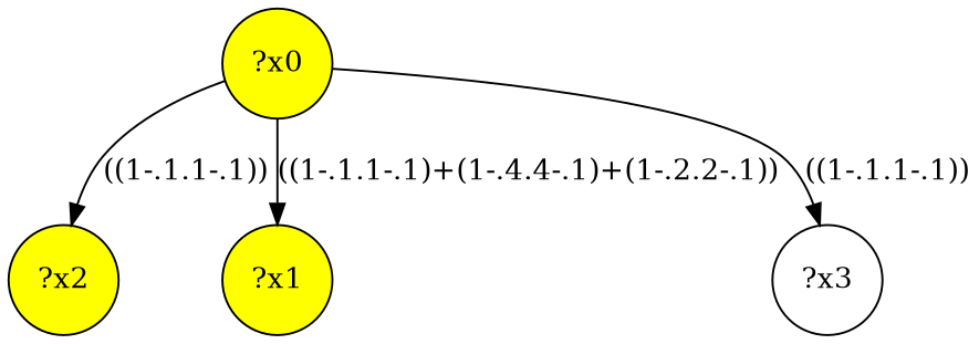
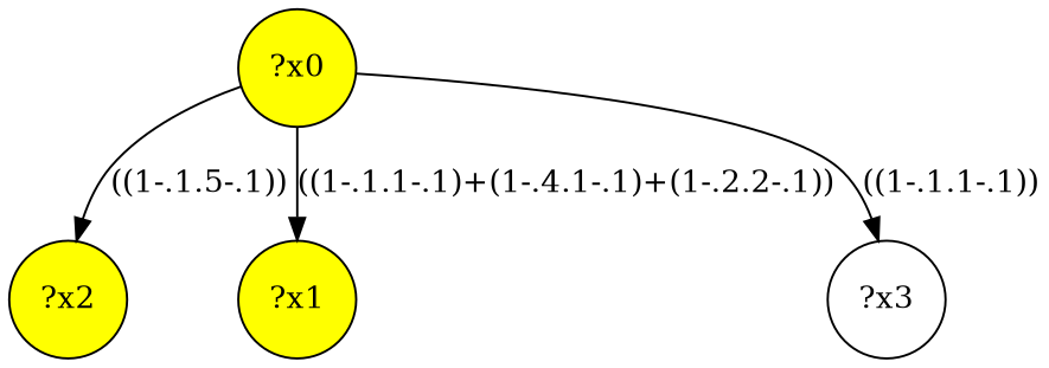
  digraph {
    node [fillcolor=yellow shape=circle style="filled,"]
    n1 [label="?x0"]
    n2 [label="?x2"]
    n3 [label="?x1"]
    n4 [label="?x3" fillcolor="" style=""]
-   n1 -> n2 [label="((1-.1.1-.1))"]
-   n1 -> n3 [label="((1-.1.1-.1)+(1-.4.4-.1)+(1-.2.2-.1))"]
+   n1 -> n2 [label="((1-.1.5-.1))"]
+   n1 -> n3 [label="((1-.1.1-.1)+(1-.4.1-.1)+(1-.2.2-.1))"]
    n1 -> n4 [label="((1-.1.1-.1))"]
  }
